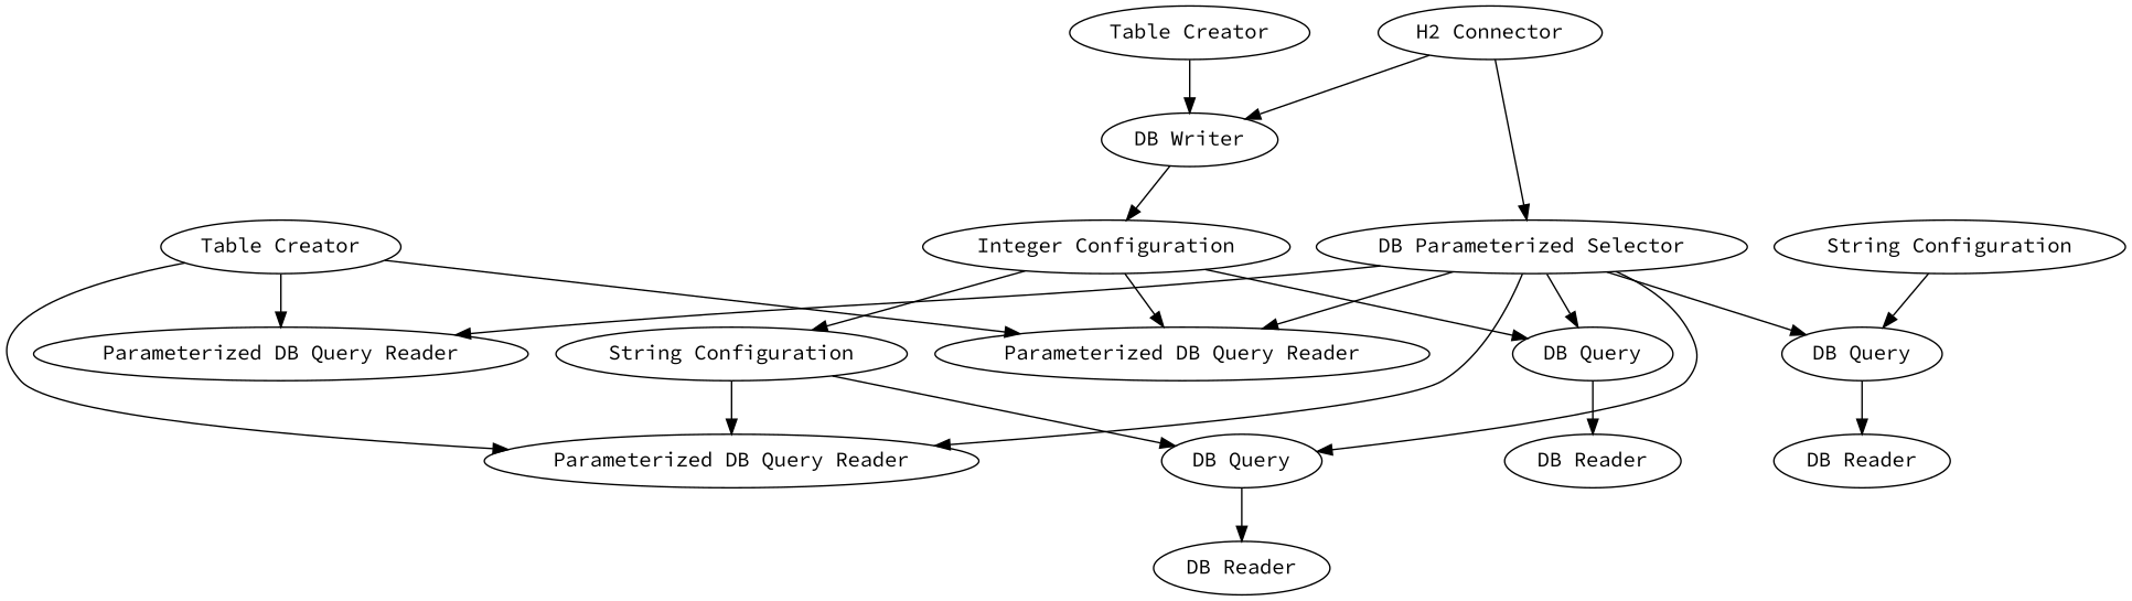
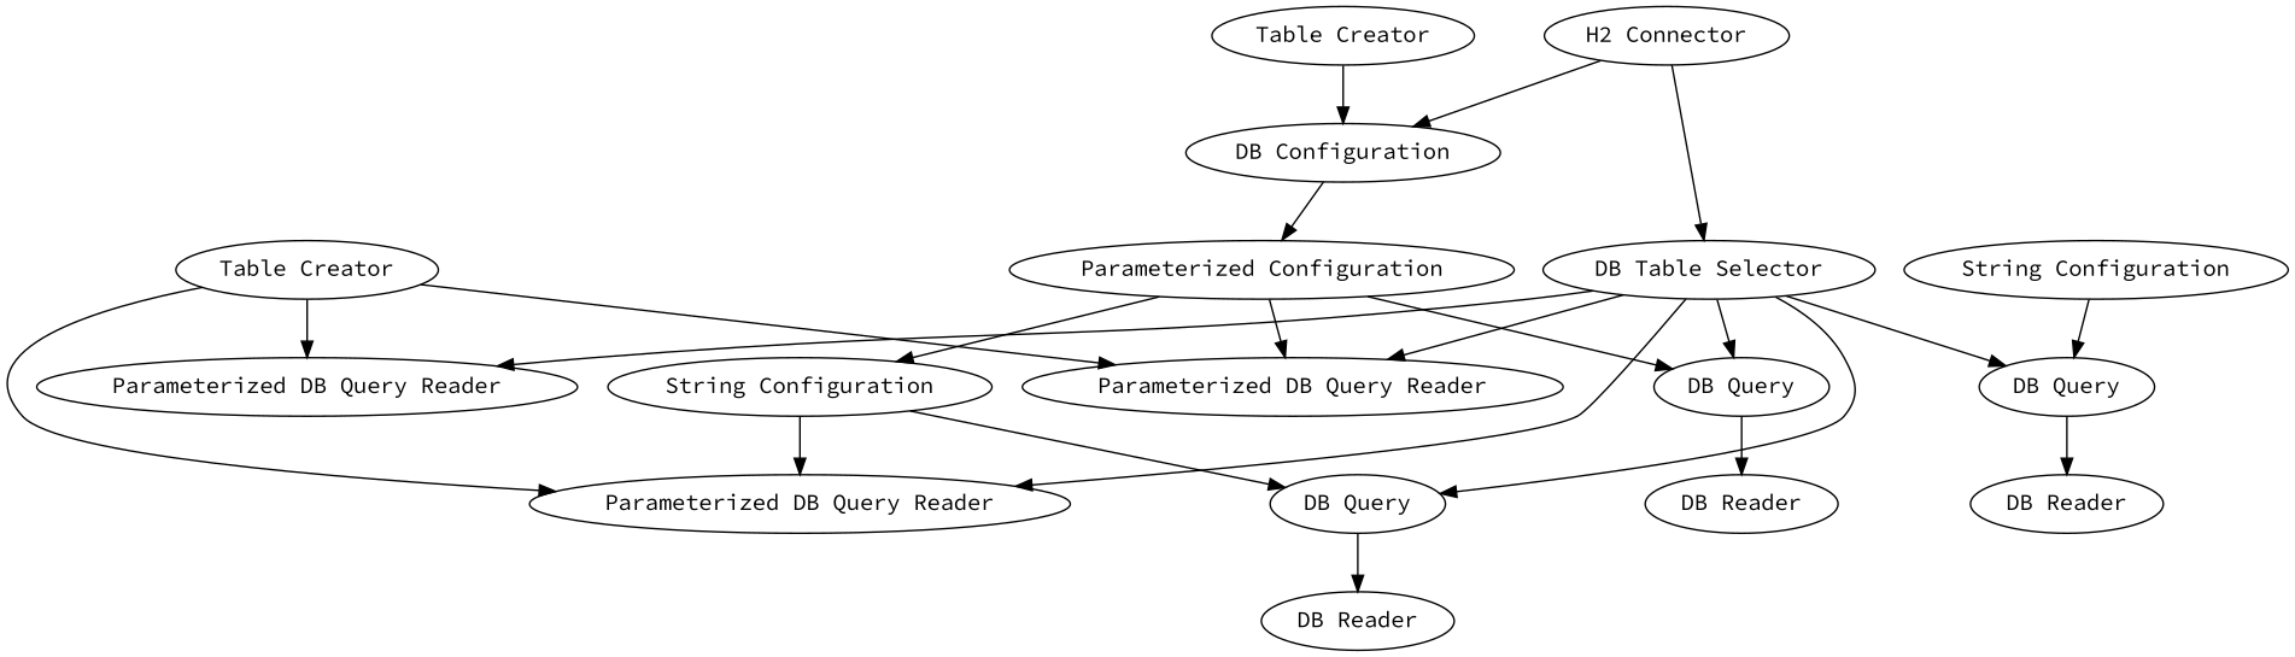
  digraph {
    fontname="Source Code Pro"
    rankdir=TB
    node [fontname="Source Code Pro"]
    edge [fontname="Source Code Pro"]
    n1 [label="Table Creator"]
    n2 [label="Parameterized DB Query Reader"]
    n3 [label="Parameterized DB Query Reader"]
    n4 [label="Parameterized DB Query Reader"]
-   n5 [label="Integer Configuration"]
+   n5 [label="Parameterized Configuration"]
    n6 [label="DB Query"]
    n7 [label="String Configuration"]
    n8 [label="DB Reader"]
    n9 [label="DB Query"]
    n10 [label="DB Reader"]
-   n11 [label="DB Writer"]
-   n12 [label="DB Parameterized Selector"]
+   n11 [label="DB Configuration"]
+   n12 [label="DB Table Selector"]
    n13 [label="DB Query"]
    n14 [label="DB Reader"]
    n15 [label="Table Creator"]
    n16 [label="H2 Connector"]
    n17 [label="String Configuration"]
    n1 -> n2
    n1 -> n3
    n1 -> n4
    n5 -> n3
    n5 -> n6
    n5 -> n7
    n6 -> n8
    n7 -> n4
    n7 -> n9
    n9 -> n10
    n11 -> n5
    n12 -> n2
    n12 -> n3
    n12 -> n4
    n12 -> n6
    n12 -> n9
    n12 -> n13
    n13 -> n14
    n15 -> n11
    n16 -> n11
    n16 -> n12
    n17 -> n13
  }
